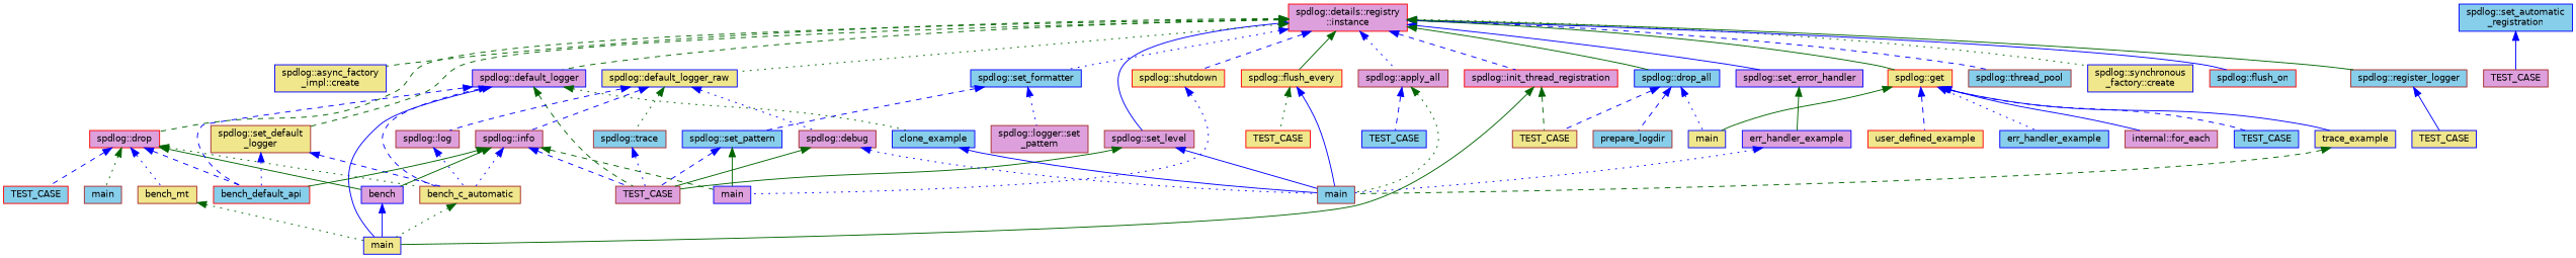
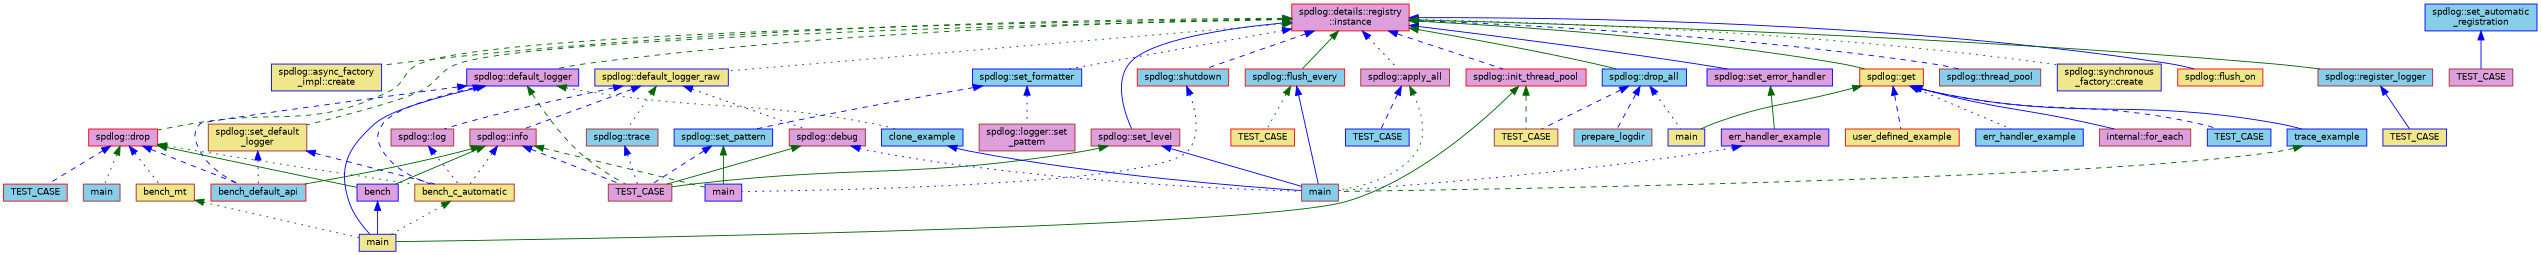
  digraph {
    rankdir=TB
    node [color=blue fillcolor=plum fontname=Helvetica fontsize=10 shape=record style=filled]
    edge [color=blue dir=back fontname=Helvetica fontsize=10 labelfontname=Helvetica labelfontsize=10 style=dashed]
    n1 [color=red fontcolor=black height=0.2 label="spdlog::details::registry\l::instance" width=0.4]
    n2 [fillcolor=khaki height=0.2 label="spdlog::async_factory\l_impl::create" width=0.4]
-   n3 [color=red height=0.2 label="spdlog::init_thread_registration" width=0.4]
+   n3 [color=red height=0.2 label="spdlog::init_thread_pool" width=0.4]
    n4 [color=brown fillcolor=skyblue height=0.2 label="spdlog::thread_pool" width=0.4]
    n5 [fillcolor=khaki height=0.2 label="spdlog::synchronous\l_factory::create" width=0.4]
    n6 [color=red fillcolor=khaki height=0.2 label="spdlog::get" width=0.4]
    n7 [fillcolor=skyblue height=0.2 label="spdlog::set_formatter" width=0.4]
    n8 [color=brown height=0.2 label="spdlog::set_level" width=0.4]
-   n9 [color=red fillcolor=skyblue height=0.2 label="spdlog::flush_on" width=0.4]
-   n10 [color=red fillcolor=khaki height=0.2 label="spdlog::flush_every" width=0.4]
+   n9 [color=red fillcolor=khaki height=0.2 label="spdlog::flush_on" width=0.4]
+   n10 [color=red fillcolor=skyblue height=0.2 label="spdlog::flush_every" width=0.4]
    n11 [height=0.2 label="spdlog::set_error_handler" width=0.4]
    n12 [color=brown fillcolor=skyblue height=0.2 label="spdlog::register_logger" width=0.4]
    n13 [color=brown height=0.2 label="spdlog::apply_all" width=0.4]
    n14 [color=red height=0.2 label="spdlog::drop" width=0.4]
    n15 [fillcolor=skyblue height=0.2 label="spdlog::drop_all" width=0.4]
-   n16 [color=red fillcolor=khaki height=0.2 label="spdlog::shutdown" width=0.4]
+   n16 [color=red fillcolor=skyblue height=0.2 label="spdlog::shutdown" width=0.4]
    n17 [height=0.2 label="spdlog::default_logger" width=0.4]
    n18 [fillcolor=khaki height=0.2 label="spdlog::default_logger_raw" width=0.4]
    n19 [color=brown fillcolor=khaki height=0.2 label="spdlog::set_default\l_logger" width=0.4]
    n20 [fillcolor=khaki height=0.2 label=main width=0.4]
    n21 [color=brown fillcolor=khaki height=0.2 label=TEST_CASE width=0.4]
-   n22 [fillcolor=khaki height=0.2 label=trace_example width=0.4]
+   n22 [fillcolor=skyblue height=0.2 label=trace_example width=0.4]
    n23 [fillcolor=khaki height=0.2 label=main width=0.4]
    n24 [color=red fillcolor=khaki height=0.2 label=user_defined_example width=0.4]
    n25 [fillcolor=skyblue height=0.2 label=err_handler_example width=0.4]
    n26 [color=brown height=0.2 label="internal::for_each" width=0.4]
    n27 [fillcolor=skyblue height=0.2 label=TEST_CASE width=0.4]
    n28 [color=brown height=0.2 label="spdlog::logger::set\l_pattern" width=0.4]
    n29 [fillcolor=skyblue height=0.2 label="spdlog::set_pattern" width=0.4]
    n30 [color=brown fillcolor=skyblue height=0.2 label=main width=0.4]
    n31 [color=brown height=0.2 label=TEST_CASE width=0.4]
    n32 [color=red fillcolor=khaki height=0.2 label=TEST_CASE width=0.4]
    n33 [height=0.2 label=err_handler_example width=0.4]
    n34 [fillcolor=khaki height=0.2 label=TEST_CASE width=0.4]
    n35 [fillcolor=skyblue height=0.2 label=TEST_CASE width=0.4]
    n36 [height=0.2 label=bench width=0.4]
    n37 [color=brown fillcolor=khaki height=0.2 label=bench_mt width=0.4]
    n38 [color=red fillcolor=skyblue height=0.2 label=bench_default_api width=0.4]
    n39 [color=brown fillcolor=khaki height=0.2 label=bench_c_automatic width=0.4]
    n40 [color=brown fillcolor=skyblue height=0.2 label=main width=0.4]
    n41 [color=red fillcolor=skyblue height=0.2 label=TEST_CASE width=0.4]
    n42 [color=brown fillcolor=skyblue height=0.2 label=prepare_logdir width=0.4]
    n43 [height=0.2 label=main width=0.4]
    n44 [fillcolor=skyblue height=0.2 label="spdlog::set_automatic\l_registration" width=0.4]
    n45 [color=brown height=0.2 label=TEST_CASE width=0.4]
    n46 [fillcolor=skyblue height=0.2 label=clone_example width=0.4]
    n47 [color=brown height=0.2 label="spdlog::log" width=0.4]
    n48 [color=brown fillcolor=skyblue height=0.2 label="spdlog::trace" width=0.4]
    n49 [color=brown height=0.2 label="spdlog::debug" width=0.4]
    n50 [color=brown height=0.2 label="spdlog::info" width=0.4]
    n1 -> n2 [color=darkgreen]
    n1 -> n3
    n1 -> n4
    n1 -> n5 [color=darkgreen style=dotted]
    n1 -> n6 [color=darkgreen style=solid]
    n1 -> n7 [style=dotted]
    n1 -> n8 [style=solid]
    n1 -> n9 [style=solid]
    n1 -> n10 [color=darkgreen style=solid]
    n1 -> n11 [style=solid]
    n1 -> n12 [color=darkgreen style=solid]
    n1 -> n13 [style=dotted]
    n1 -> n14 [color=darkgreen]
    n1 -> n15 [color=darkgreen style=solid]
    n1 -> n16
    n1 -> n17 [color=darkgreen]
    n1 -> n18 [color=darkgreen style=dotted]
    n1 -> n19 [color=darkgreen]
    n3 -> n20 [color=darkgreen style=solid]
    n3 -> n21 [color=darkgreen]
    n6 -> n22 [style=solid]
    n6 -> n23 [color=darkgreen style=solid]
    n6 -> n24
    n6 -> n25 [style=dotted]
    n6 -> n26 [style=solid]
    n6 -> n27
    n7 -> n28 [style=dotted]
    n7 -> n29
    n8 -> n30 [style=solid]
    n8 -> n31 [color=darkgreen style=solid]
    n10 -> n30 [style=solid]
    n10 -> n32 [color=darkgreen style=dotted]
    n11 -> n33 [color=darkgreen style=solid]
    n12 -> n34 [style=solid]
    n13 -> n30 [color=darkgreen style=dotted]
    n13 -> n35
    n14 -> n36 [color=darkgreen style=solid]
    n14 -> n37 [style=dotted]
    n14 -> n38
    n14 -> n39 [color=darkgreen style=dotted]
    n14 -> n40 [color=darkgreen style=dotted]
    n14 -> n41
    n15 -> n21
    n15 -> n23 [style=dotted]
    n15 -> n42
    n16 -> n43 [style=dotted]
    n17 -> n20 [style=solid]
    n17 -> n31 [color=darkgreen]
    n17 -> n38
    n17 -> n39
    n17 -> n46 [color=darkgreen style=dotted]
    n18 -> n47
    n18 -> n48 [color=darkgreen style=dotted]
    n18 -> n49 [style=dotted]
    n18 -> n50
    n19 -> n38 [style=dotted]
    n19 -> n39
    n22 -> n30 [color=darkgreen]
    n29 -> n31
    n29 -> n43 [color=darkgreen style=solid]
    n33 -> n30 [style=dotted]
    n36 -> n20 [style=solid]
    n37 -> n20 [color=darkgreen style=dotted]
    n39 -> n20 [color=darkgreen style=dotted]
    n44 -> n45 [style=solid]
    n46 -> n30 [style=solid]
    n47 -> n39 [style=dotted]
    n48 -> n31 [style=dotted]
    n49 -> n30 [style=dotted]
    n49 -> n31 [color=darkgreen style=solid]
    n50 -> n31
    n50 -> n36 [color=darkgreen style=solid]
    n50 -> n38 [color=darkgreen style=solid]
    n50 -> n39 [style=dotted]
    n50 -> n43 [color=darkgreen]
  }
